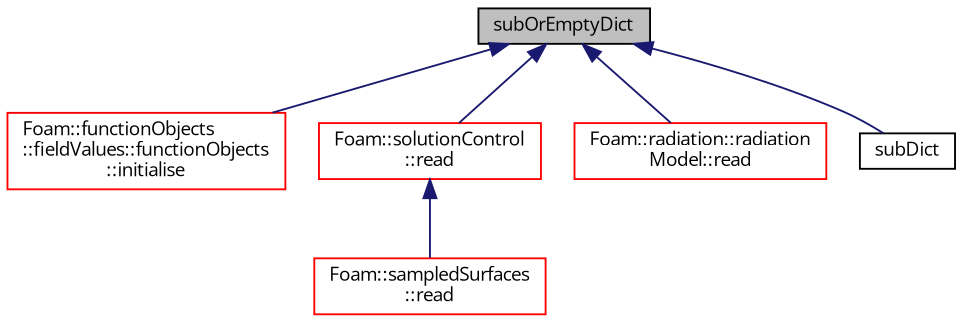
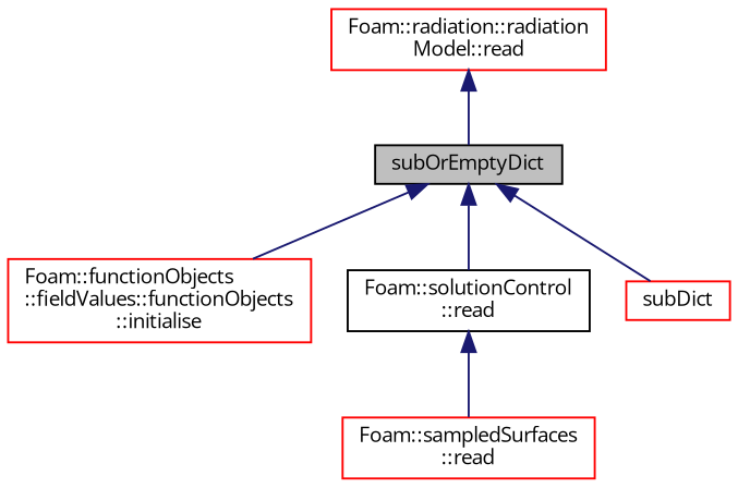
  digraph {
    fontname="Open Sans"
    rankdir=TB
    node [color=black fontname="Open Sans" fontsize=10 shape=record]
    edge [color=midnightblue dir=back fontname="Open Sans" fontsize=10 labelfontname=Helvetica labelfontsize=10 style=solid]
    n1 [fillcolor=grey75 fontcolor=black height=0.2 label=subOrEmptyDict style=filled width=0.4]
    n2 [color=red height=0.2 label="Foam::functionObjects\l::fieldValues::functionObjects\l::initialise" width=0.4]
-   n3 [color=red height=0.2 label="Foam::solutionControl\l::read" width=0.4]
+   n3 [height=0.2 label="Foam::solutionControl\l::read" width=0.4]
    n4 [color=red height=0.2 label="Foam::radiation::radiation\lModel::read" width=0.4]
-   n5 [height=0.2 label=subDict width=0.4]
+   n5 [color=red height=0.2 label=subDict width=0.4]
    n6 [color=red height=0.2 label="Foam::sampledSurfaces\l::read" width=0.4]
    n1 -> n2
    n1 -> n3
-   n1 -> n4
+   n4 -> n1
    n1 -> n5
    n3 -> n6
  }
